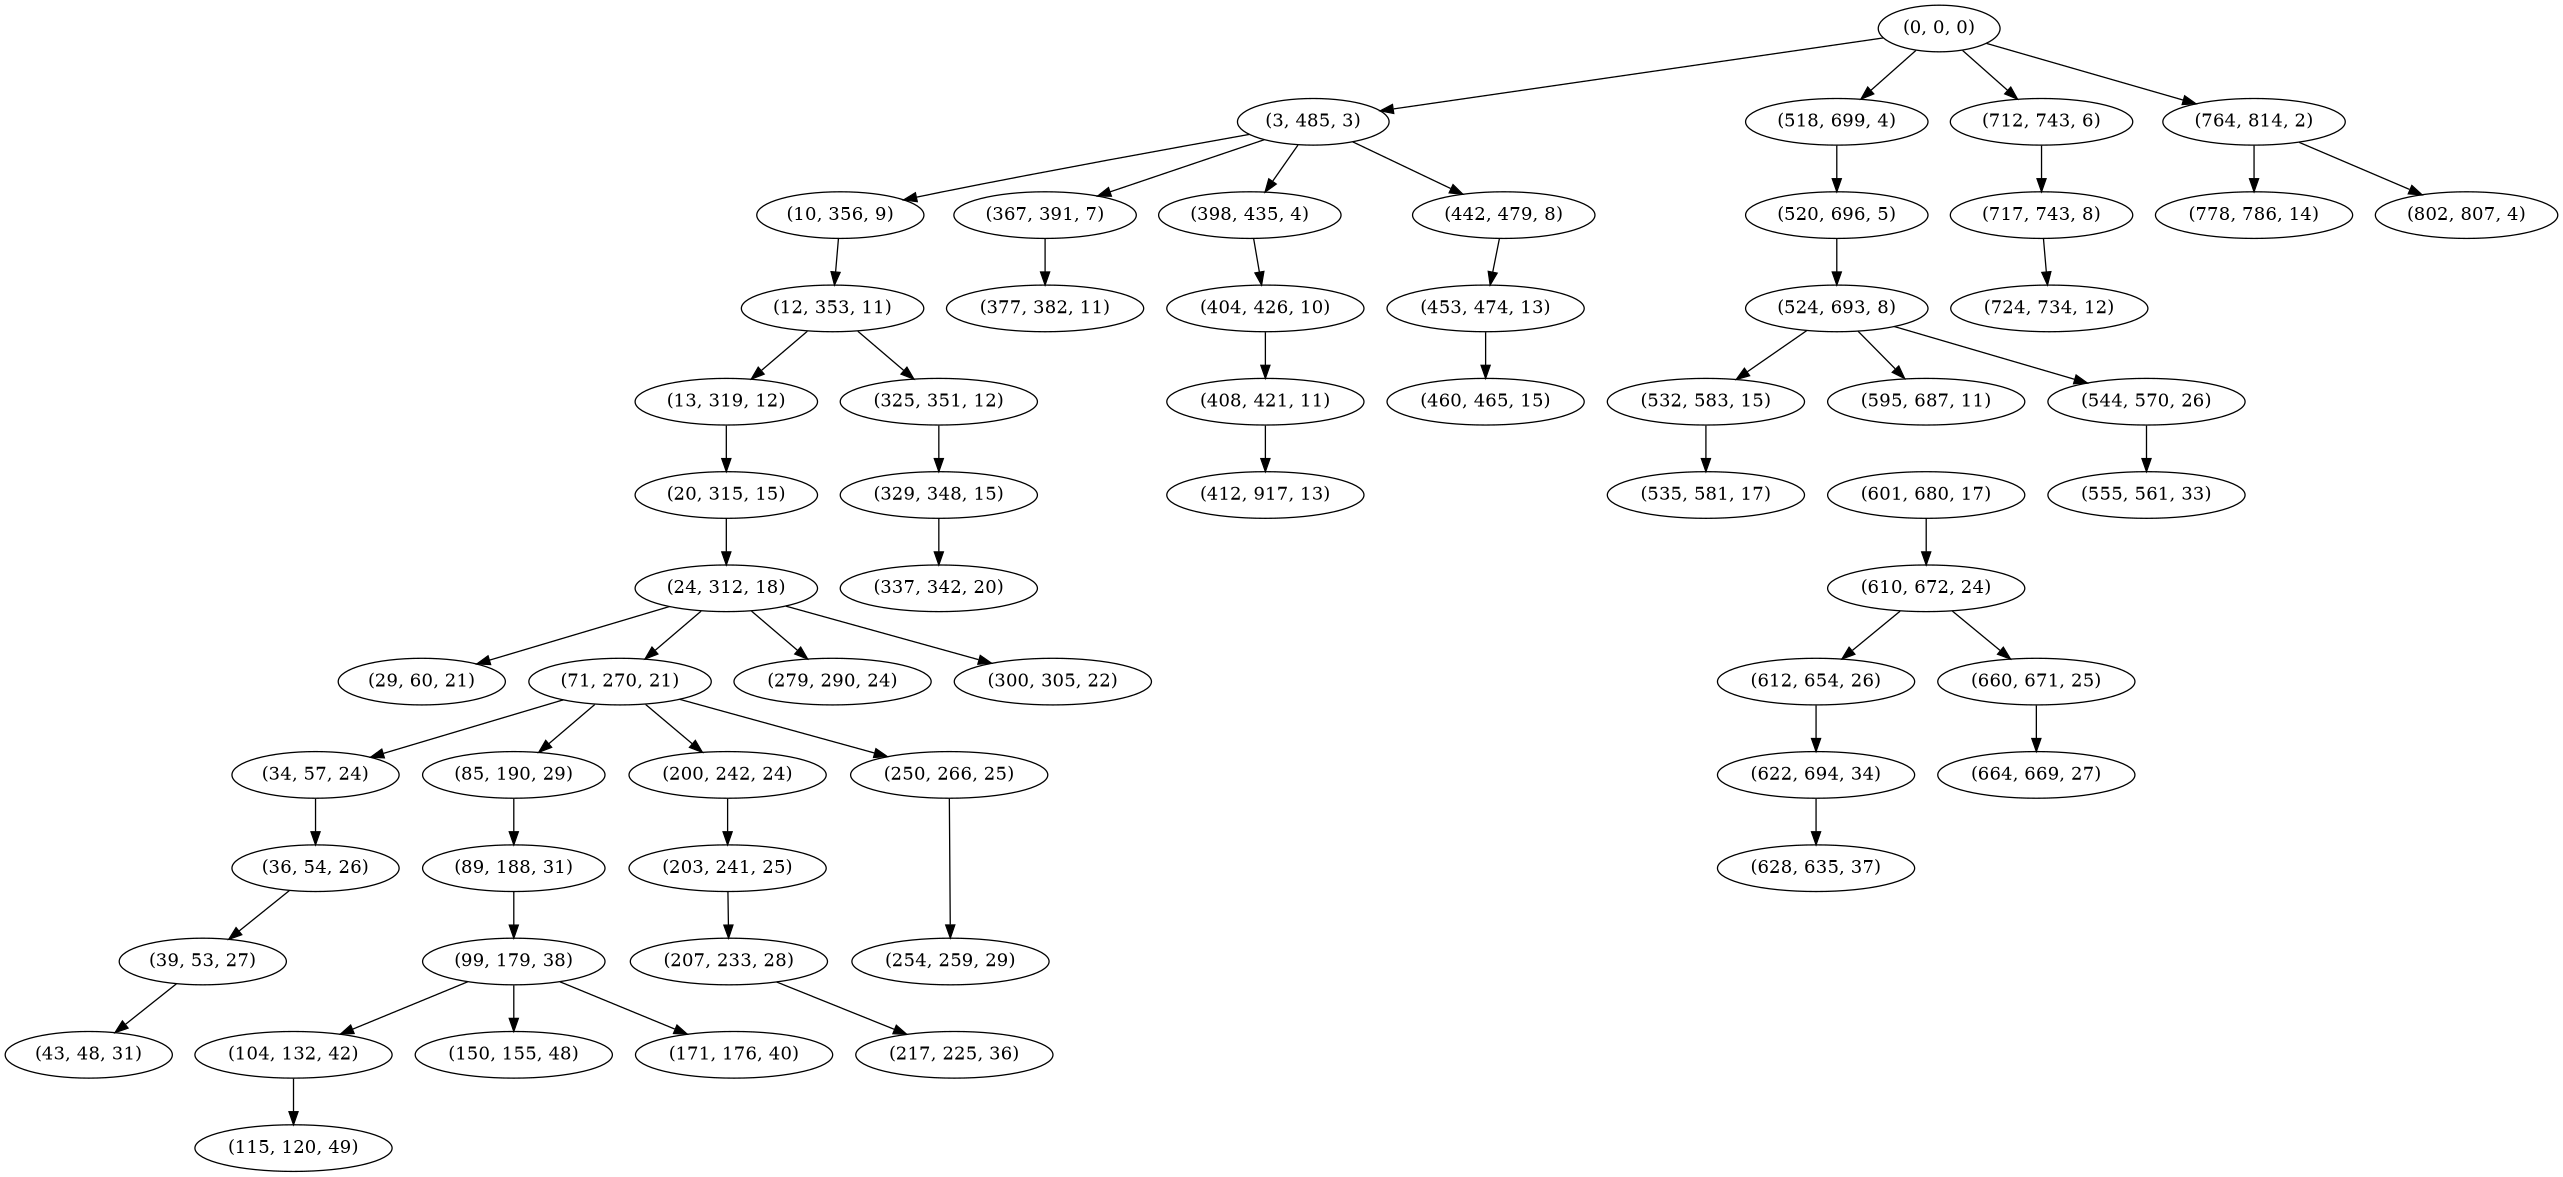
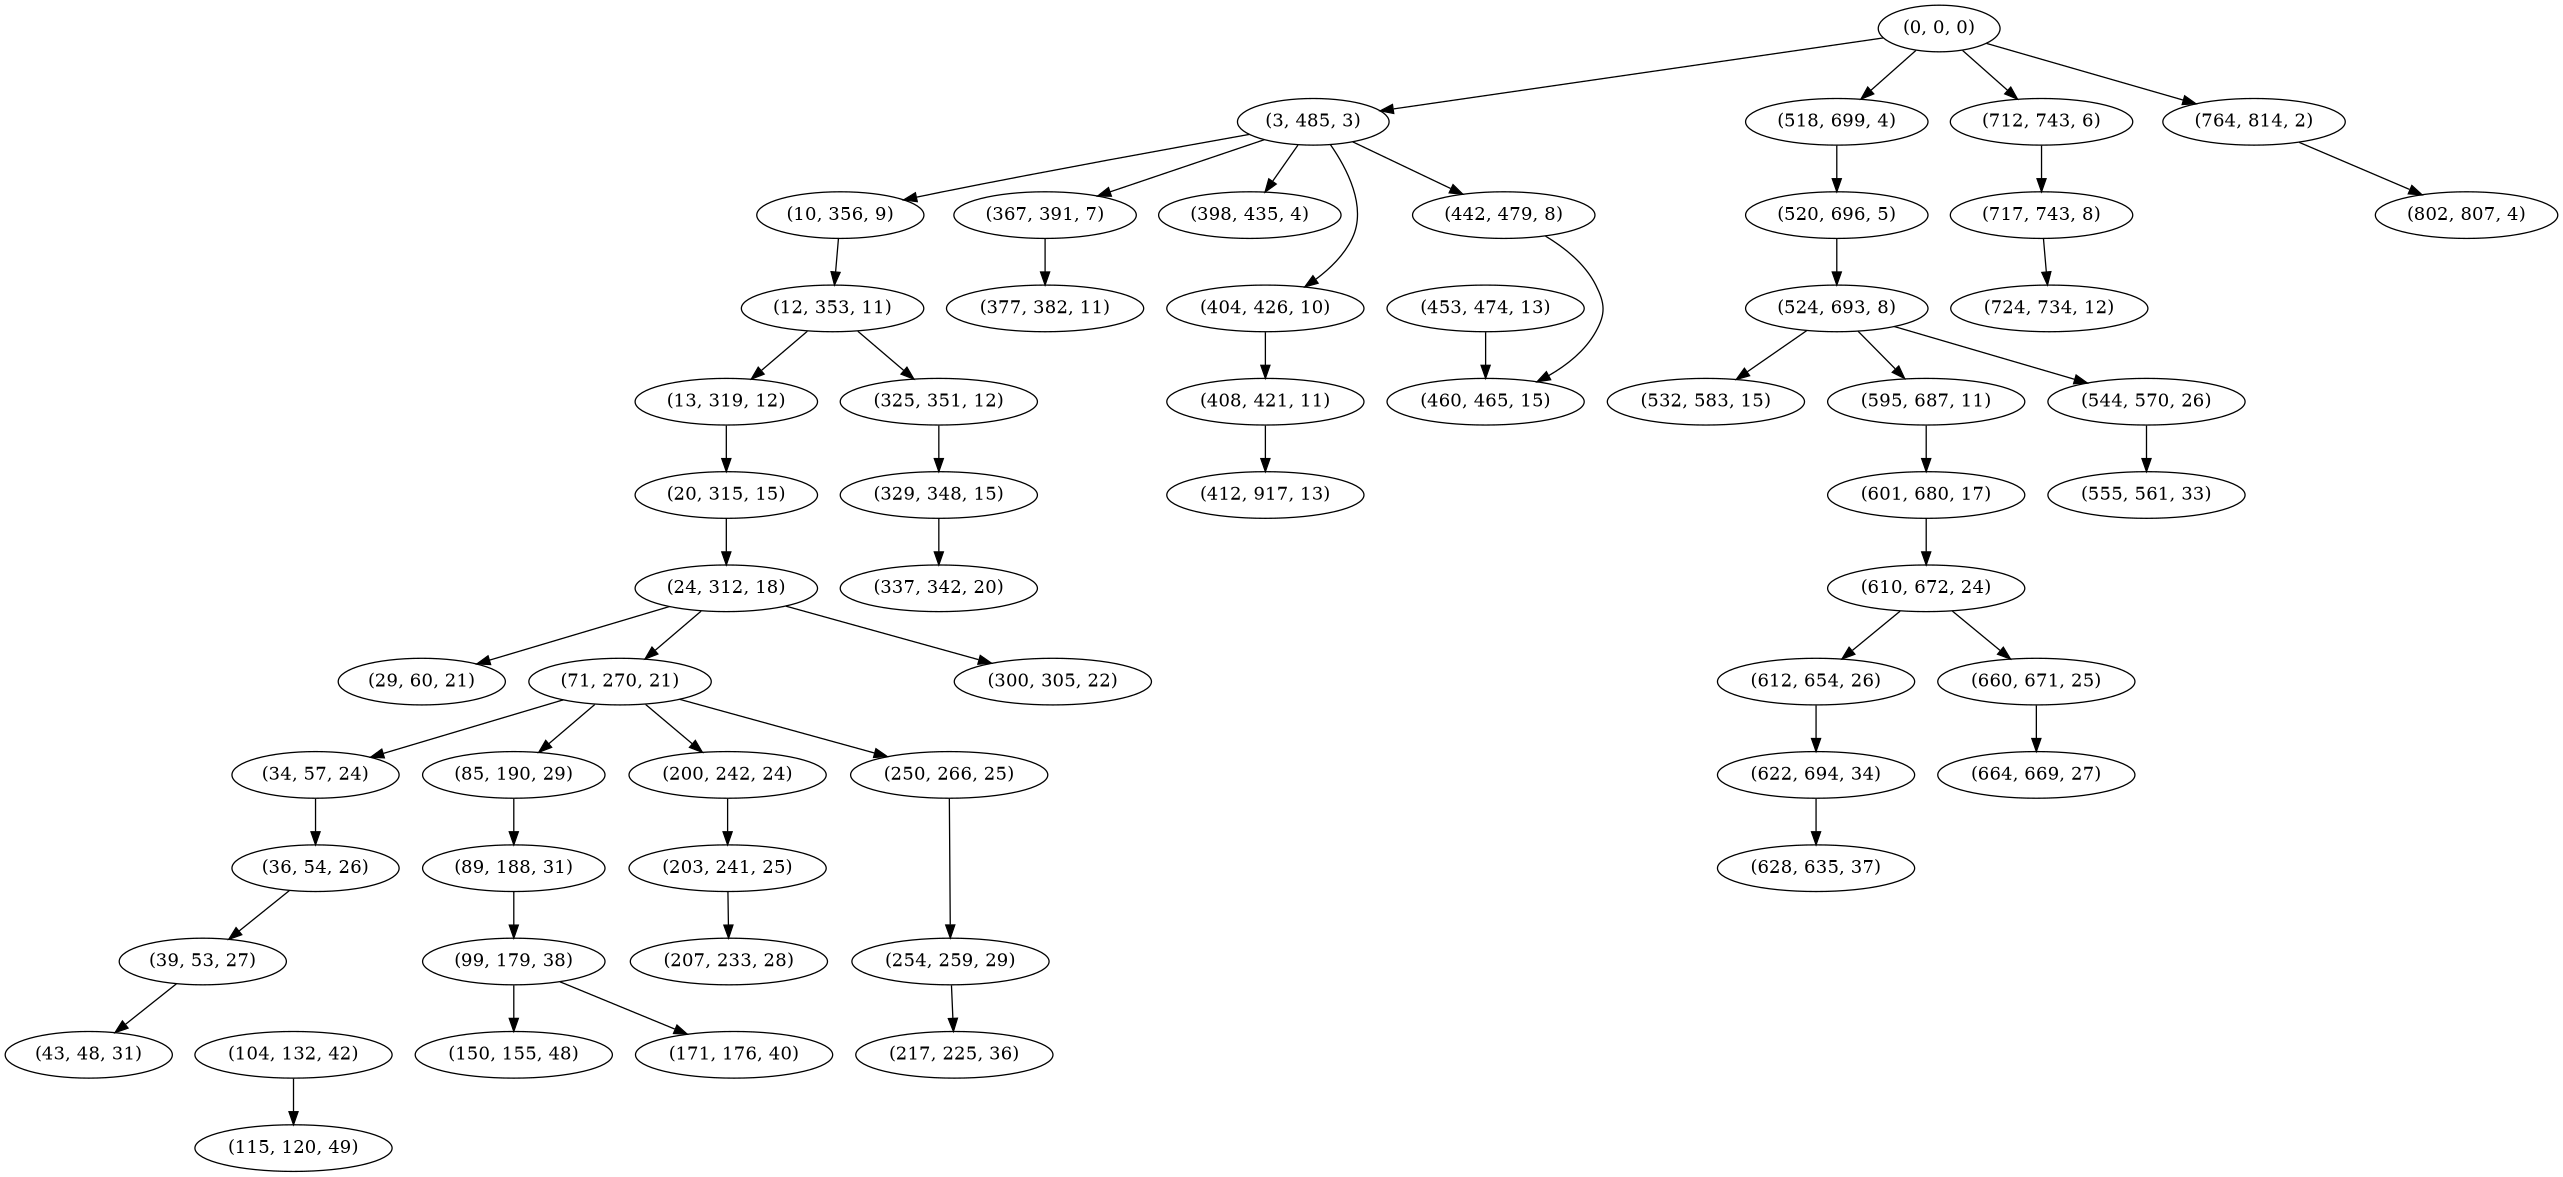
  digraph {
    "(0, 0, 0)"
    "(3, 485, 3)"
    "(518, 699, 4)"
    "(712, 743, 6)"
    "(764, 814, 2)"
    "(10, 356, 9)"
    "(367, 391, 7)"
    "(398, 435, 4)"
    "(442, 479, 8)"
    "(520, 696, 5)"
    n11 [label="(717, 743, 8)"]
-   "(778, 786, 14)"
    "(802, 807, 4)"
    "(12, 353, 11)"
    "(377, 382, 11)"
    "(404, 426, 10)"
    "(453, 474, 13)"
    "(13, 319, 12)"
    "(325, 351, 12)"
    "(20, 315, 15)"
    "(329, 348, 15)"
    "(24, 312, 18)"
    "(29, 60, 21)"
    "(71, 270, 21)"
-   "(279, 290, 24)"
    "(300, 305, 22)"
    "(34, 57, 24)"
    "(85, 190, 29)"
    "(200, 242, 24)"
    "(250, 266, 25)"
    "(36, 54, 26)"
    "(39, 53, 27)"
    "(43, 48, 31)"
    "(89, 188, 31)"
    "(203, 241, 25)"
    "(254, 259, 29)"
    "(99, 179, 38)"
    "(104, 132, 42)"
    "(150, 155, 48)"
    "(171, 176, 40)"
    "(115, 120, 49)"
    "(207, 233, 28)"
    "(217, 225, 36)"
    "(337, 342, 20)"
    "(408, 421, 11)"
    n46 [label="(412, 917, 13)"]
    "(460, 465, 15)"
    "(524, 693, 8)"
    "(532, 583, 15)"
    "(595, 687, 11)"
    "(544, 570, 26)"
-   "(535, 581, 17)"
    "(601, 680, 17)"
    "(555, 561, 33)"
    "(610, 672, 24)"
    "(612, 654, 26)"
    "(660, 671, 25)"
    n58 [label="(622, 694, 34)"]
    "(664, 669, 27)"
    "(628, 635, 37)"
    "(724, 734, 12)"
    "(0, 0, 0)" -> "(3, 485, 3)"
    "(0, 0, 0)" -> "(518, 699, 4)"
    "(0, 0, 0)" -> "(712, 743, 6)"
    "(0, 0, 0)" -> "(764, 814, 2)"
    "(3, 485, 3)" -> "(10, 356, 9)"
    "(3, 485, 3)" -> "(367, 391, 7)"
    "(3, 485, 3)" -> "(398, 435, 4)"
    "(3, 485, 3)" -> "(442, 479, 8)"
    "(518, 699, 4)" -> "(520, 696, 5)"
    "(712, 743, 6)" -> n11
-   "(764, 814, 2)" -> "(778, 786, 14)"
    "(764, 814, 2)" -> "(802, 807, 4)"
    "(10, 356, 9)" -> "(12, 353, 11)"
    "(367, 391, 7)" -> "(377, 382, 11)"
-   "(398, 435, 4)" -> "(404, 426, 10)"
-   "(442, 479, 8)" -> "(453, 474, 13)"
+   "(3, 485, 3)" -> "(404, 426, 10)"
+   "(442, 479, 8)" -> "(460, 465, 15)"
    "(520, 696, 5)" -> "(524, 693, 8)"
    n11 -> "(724, 734, 12)"
    "(12, 353, 11)" -> "(13, 319, 12)"
    "(12, 353, 11)" -> "(325, 351, 12)"
    "(404, 426, 10)" -> "(408, 421, 11)"
    "(453, 474, 13)" -> "(460, 465, 15)"
    "(13, 319, 12)" -> "(20, 315, 15)"
    "(325, 351, 12)" -> "(329, 348, 15)"
    "(20, 315, 15)" -> "(24, 312, 18)"
    "(329, 348, 15)" -> "(337, 342, 20)"
    "(24, 312, 18)" -> "(29, 60, 21)"
    "(24, 312, 18)" -> "(71, 270, 21)"
-   "(24, 312, 18)" -> "(279, 290, 24)"
    "(24, 312, 18)" -> "(300, 305, 22)"
    "(71, 270, 21)" -> "(34, 57, 24)"
    "(71, 270, 21)" -> "(85, 190, 29)"
    "(71, 270, 21)" -> "(200, 242, 24)"
    "(71, 270, 21)" -> "(250, 266, 25)"
    "(34, 57, 24)" -> "(36, 54, 26)"
    "(85, 190, 29)" -> "(89, 188, 31)"
    "(200, 242, 24)" -> "(203, 241, 25)"
    "(250, 266, 25)" -> "(254, 259, 29)"
    "(36, 54, 26)" -> "(39, 53, 27)"
    "(39, 53, 27)" -> "(43, 48, 31)"
    "(89, 188, 31)" -> "(99, 179, 38)"
    "(203, 241, 25)" -> "(207, 233, 28)"
-   "(99, 179, 38)" -> "(104, 132, 42)"
    "(99, 179, 38)" -> "(150, 155, 48)"
    "(99, 179, 38)" -> "(171, 176, 40)"
    "(104, 132, 42)" -> "(115, 120, 49)"
-   "(207, 233, 28)" -> "(217, 225, 36)"
+   "(254, 259, 29)" -> "(217, 225, 36)"
    "(408, 421, 11)" -> n46
    "(524, 693, 8)" -> "(532, 583, 15)"
    "(524, 693, 8)" -> "(595, 687, 11)"
    "(524, 693, 8)" -> "(544, 570, 26)"
-   "(532, 583, 15)" -> "(535, 581, 17)"
+   "(595, 687, 11)" -> "(601, 680, 17)"
    "(544, 570, 26)" -> "(555, 561, 33)"
    "(601, 680, 17)" -> "(610, 672, 24)"
    "(610, 672, 24)" -> "(612, 654, 26)"
    "(610, 672, 24)" -> "(660, 671, 25)"
    "(612, 654, 26)" -> n58
    "(660, 671, 25)" -> "(664, 669, 27)"
    n58 -> "(628, 635, 37)"
  }
